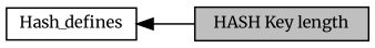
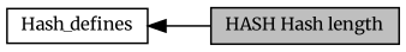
  digraph {
    rankdir=LR
    fontname=Merriweather
    node [color=black fontname=Merriweather fontsize=10 shape=record style=filled]
-   n1 [fillcolor=grey75 fontcolor=black height=0.2 label="HASH Key length" width=0.4]
+   n1 [fillcolor=grey75 fontcolor=black height=0.2 label="HASH Hash length" width=0.4]
    n2 [fillcolor=white height=0.2 label=Hash_defines width=0.4]
    n2 -> n1 [dir=back fontname=Merriweather fontsize=10 labelfontname=Helvetica labelfontsize=10 shape=plaintext style=solid]
  }
